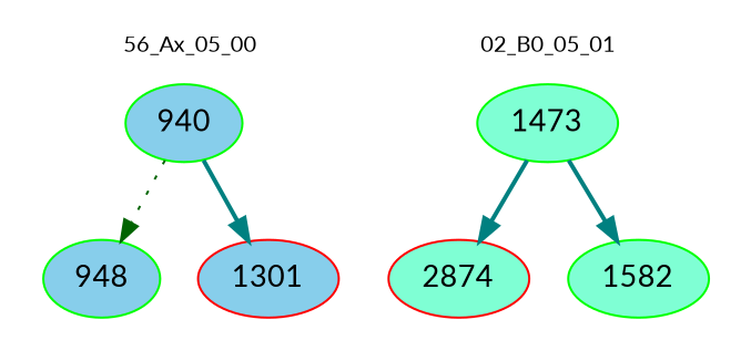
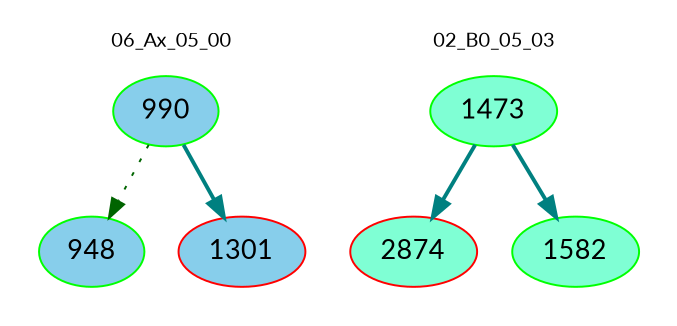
  digraph {
    fontname=Lato
    node [color=green fillcolor=skyblue fontname=Lato style=filled]
    edge [color=teal fontname=Lato style=bold]
-   n1 [label=940]
+   n1 [label=990]
    n2 [label=948]
    n3 [color=red label=1301]
    n4 [fillcolor=aquamarine label=1473]
    n5 [color=red fillcolor=aquamarine label=2874]
    n6 [fillcolor=aquamarine label=1582]
    subgraph cluster_1 {
      color=white
      fontsize=10
-     label="56_Ax_05_00"
+     label="06_Ax_05_00"
      n1
      n2
      n3
    }
    subgraph cluster_2 {
      color=white
      fontsize=10
-     label="02_B0_05_01"
+     label="02_B0_05_03"
      n4
      n5
      n6
    }
    n1 -> n2 [color=darkgreen style=dotted]
    n1 -> n3
    n4 -> n5
    n4 -> n6
  }
